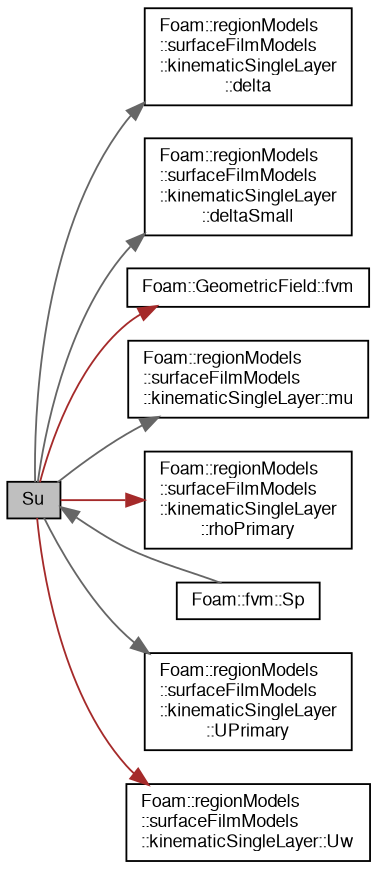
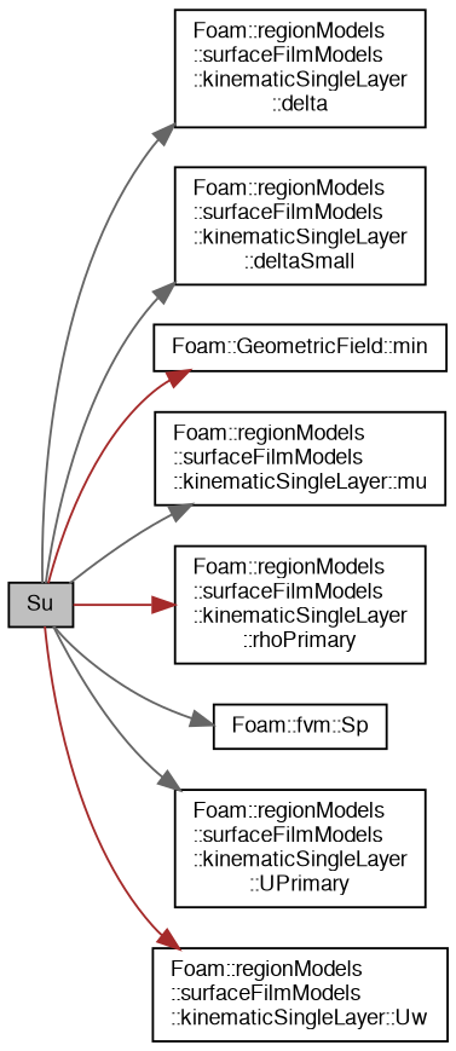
  digraph {
    rankdir=LR
    node [color=black fontname=FreeSans fontsize=10 shape=record]
    edge [color=gray40 fontname=FreeSans fontsize=10 labelfontname=FreeSans labelfontsize=10 style=solid]
    n1 [fillcolor=grey75 fontcolor=black height=0.2 label=Su style=filled width=0.4]
    n2 [height=0.2 label="Foam::regionModels\l::surfaceFilmModels\l::kinematicSingleLayer\l::delta" width=0.4]
    n3 [height=0.2 label="Foam::regionModels\l::surfaceFilmModels\l::kinematicSingleLayer\l::deltaSmall" width=0.4]
-   n4 [height=0.2 label="Foam::GeometricField::fvm" width=0.4]
+   n4 [height=0.2 label="Foam::GeometricField::min" width=0.4]
    n5 [height=0.2 label="Foam::regionModels\l::surfaceFilmModels\l::kinematicSingleLayer::mu" width=0.4]
    n6 [height=0.2 label="Foam::regionModels\l::surfaceFilmModels\l::kinematicSingleLayer\l::rhoPrimary" width=0.4]
    n7 [height=0.2 label="Foam::fvm::Sp" width=0.4]
    n8 [height=0.2 label="Foam::regionModels\l::surfaceFilmModels\l::kinematicSingleLayer\l::UPrimary" width=0.4]
    n9 [height=0.2 label="Foam::regionModels\l::surfaceFilmModels\l::kinematicSingleLayer::Uw" width=0.4]
    n1 -> n2
    n1 -> n3
    n1 -> n4 [color=brown]
    n1 -> n5
    n1 -> n6 [color=brown]
-   n7 -> n1
+   n1 -> n7
    n1 -> n8
    n1 -> n9 [color=brown]
  }
